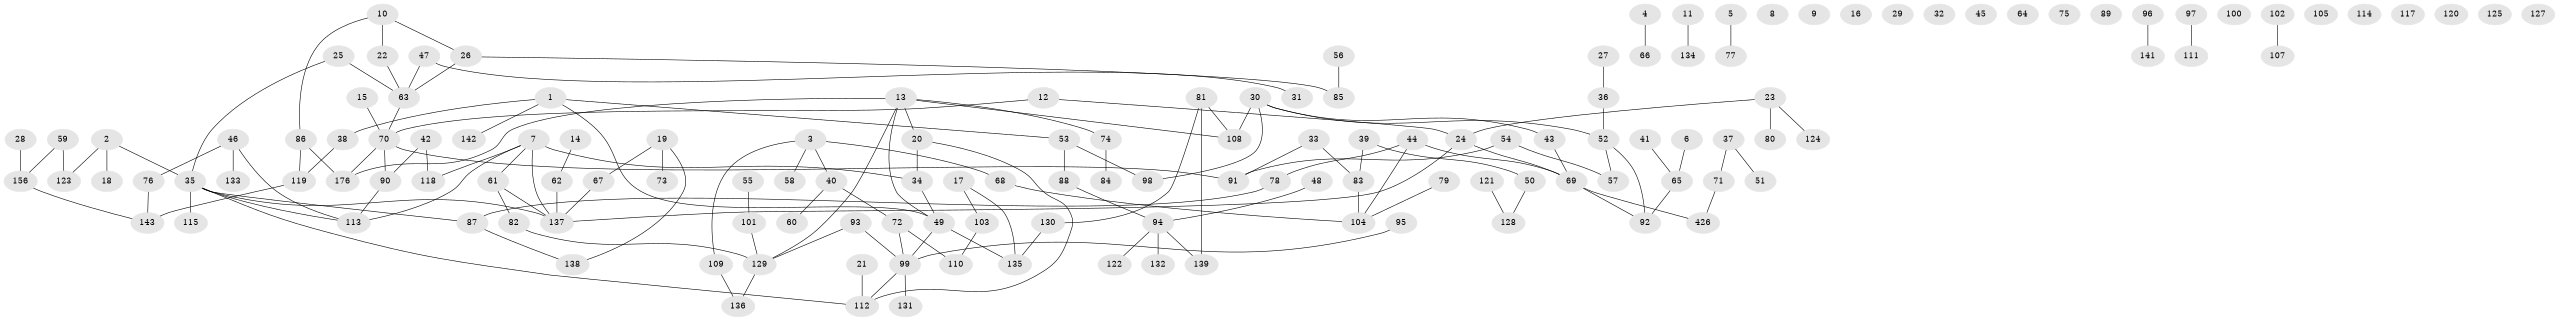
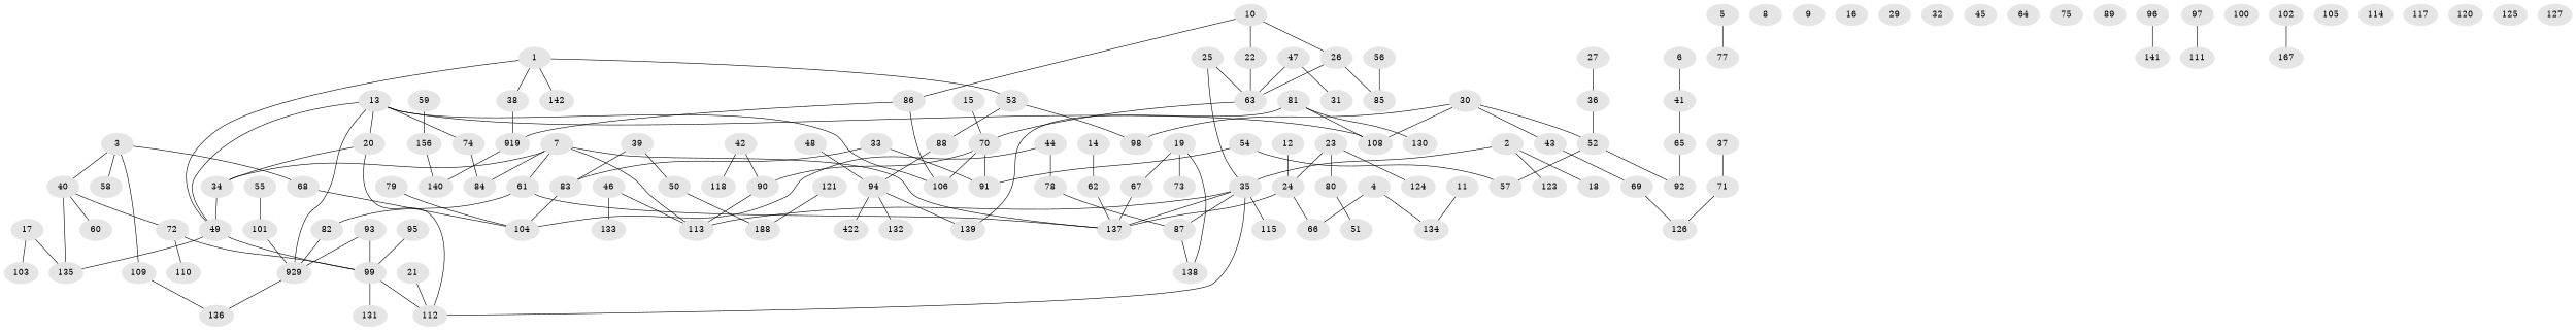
  graph {
    node [color=gray90 style=filled]
    1
    38
    53
    142
    49
-   119
+   119 [label=919]
    98
    88
    82
-   129
+   129 [label=929]
    2
    18
    35
    123
    113
    137
    112
    87
    115
    3
    40
    58
    68
    109
    135
    60
    72
    104
    136
    4
    66
    134
    5
    77
    6
    41
    65
    7
    34
    61
    84
    8
    9
    10
    22
    26
    86
    63
    85
-   106 [label=176]
+   106
    11
    12
    24
    70
    91
    90
    13
    20
    74
    108
    99
    14
    62
    15
    16
    17
    103
    110
    19
    67
    73
    138
    21
    23
    80
    124
    25
    27
    36
    52
    n81 [label=156]
-   28
-   140 [label=143]
+   140
    29
    30
    43
    69
    57
    92
    32
    33
    83
    37
    51
    71
-   126 [label=426]
+   126
    39
    50
-   128
+   128 [label=188]
    42
    118
    44
    78
    45
    46
-   76
    133
    47
    31
    48
    94
    139
-   122
+   122 [label=422]
    132
    131
    54
    55
    101
    56
    59
    64
    75
    79
    81
    130
    89
    93
    95
    96
    141
    97
    111
    100
    102
-   107
+   107 [label=167]
    105
    114
    117
    120
    121
    125
    127
    1 -- 38
    1 -- 53
    1 -- 142
    1 -- 49
    38 -- 119
    53 -- 98
    53 -- 88
    49 -- 135
    49 -- 99
    119 -- 140
    88 -- 94
    82 -- 129
    129 -- 136
    2 -- 18
    2 -- 35
    2 -- 123
    35 -- 113
    35 -- 137
    35 -- 112
    35 -- 87
    35 -- 115
    87 -- 138
    3 -- 40
    3 -- 58
    3 -- 68
    3 -- 109
-   130 -- 135
+   40 -- 135
    40 -- 60
    40 -- 72
    68 -- 104
    109 -- 136
    72 -- 99
    72 -- 110
    4 -- 66
+   4 -- 134
    5 -- 77
-   6 -- 65
+   6 -- 41
    41 -- 65
    65 -- 92
    7 -- 113
    7 -- 137
    7 -- 34
    7 -- 61
-   7 -- 118
+   7 -- 84
    34 -- 49
    61 -- 82
    61 -- 137
    10 -- 22
    10 -- 26
    10 -- 86
    22 -- 63
    26 -- 63
    26 -- 85
    86 -- 119
    86 -- 106
    63 -- 70
    11 -- 134
    12 -- 24
-   12 -- 70
    24 -- 137
-   24 -- 69
+   24 -- 66
    70 -- 106
    70 -- 91
    70 -- 90
    90 -- 113
    13 -- 49
    13 -- 129
    13 -- 106
    13 -- 20
    13 -- 74
    13 -- 108
    20 -- 112
    20 -- 34
    74 -- 84
    99 -- 112
    99 -- 131
    14 -- 62
    62 -- 137
    15 -- 70
    17 -- 135
    17 -- 103
-   103 -- 110
    19 -- 67
    19 -- 73
    19 -- 138
    67 -- 137
    21 -- 112
    23 -- 24
    23 -- 80
    23 -- 124
    25 -- 35
    25 -- 63
    27 -- 36
    36 -- 52
    52 -- 57
    52 -- 92
    n81 -- 140
-   28 -- n81
    30 -- 98
    30 -- 108
    30 -- 52
    30 -- 43
    43 -- 69
-   69 -- 92
    69 -- 126
    33 -- 91
    33 -- 83
    83 -- 104
-   37 -- 51
+   80 -- 51
    37 -- 71
    71 -- 126
    39 -- 83
    39 -- 50
    50 -- 128
    42 -- 90
    42 -- 118
    44 -- 104
-   44 -- 69
    44 -- 78
    78 -- 87
    46 -- 113
-   46 -- 76
    46 -- 133
-   76 -- 140
    47 -- 63
    47 -- 31
    48 -- 94
    94 -- 139
    94 -- 122
    94 -- 132
    54 -- 91
    54 -- 57
    55 -- 101
    101 -- 129
    56 -- 85
-   59 -- 123
    59 -- n81
    79 -- 104
    81 -- 108
    81 -- 139
    81 -- 130
    93 -- 129
    93 -- 99
    95 -- 99
    96 -- 141
    97 -- 111
    102 -- 107
    121 -- 128
  }
